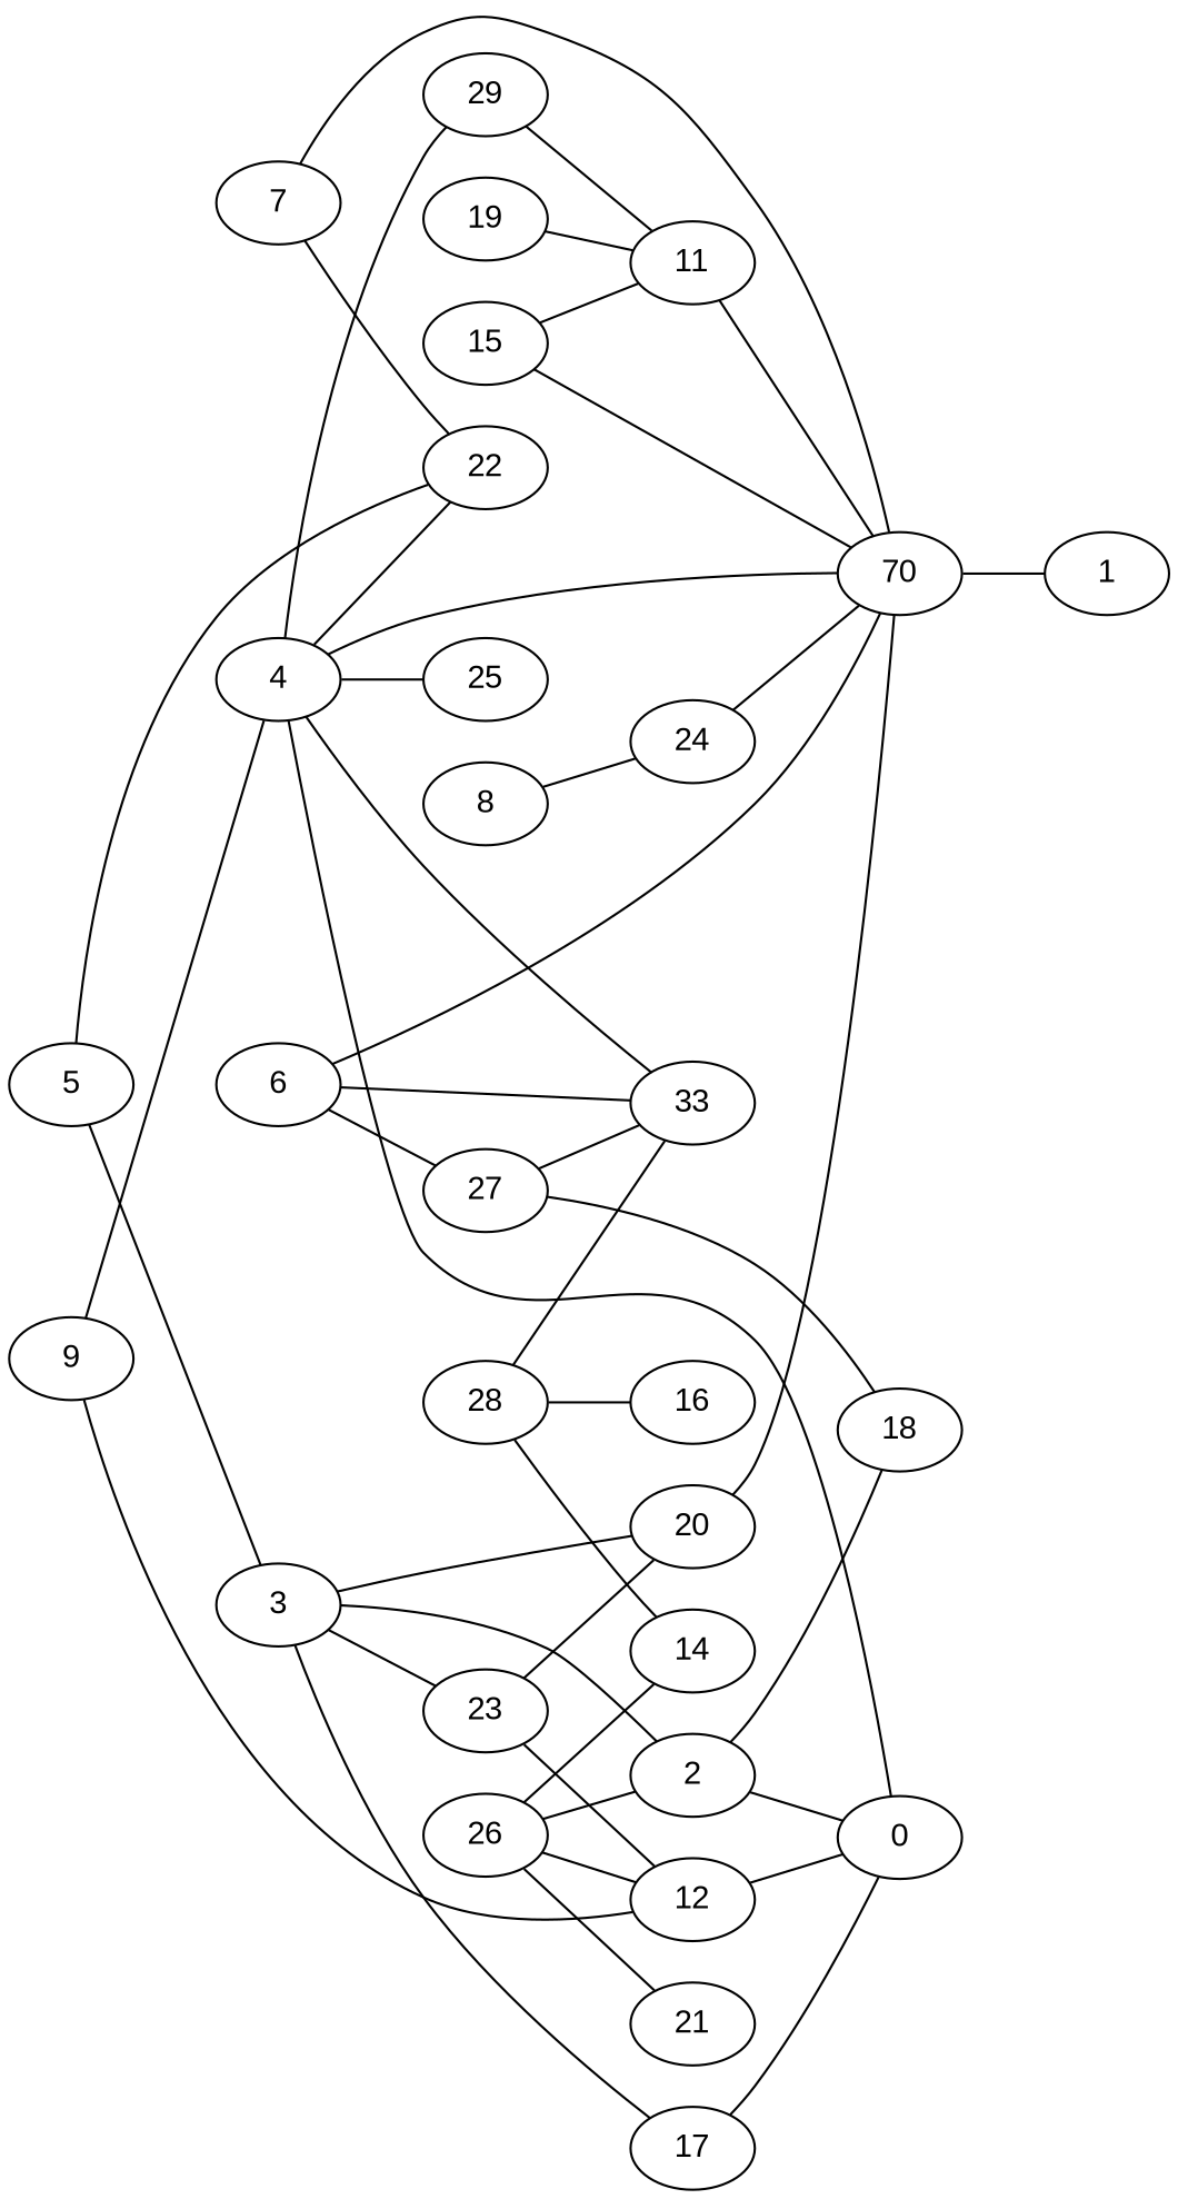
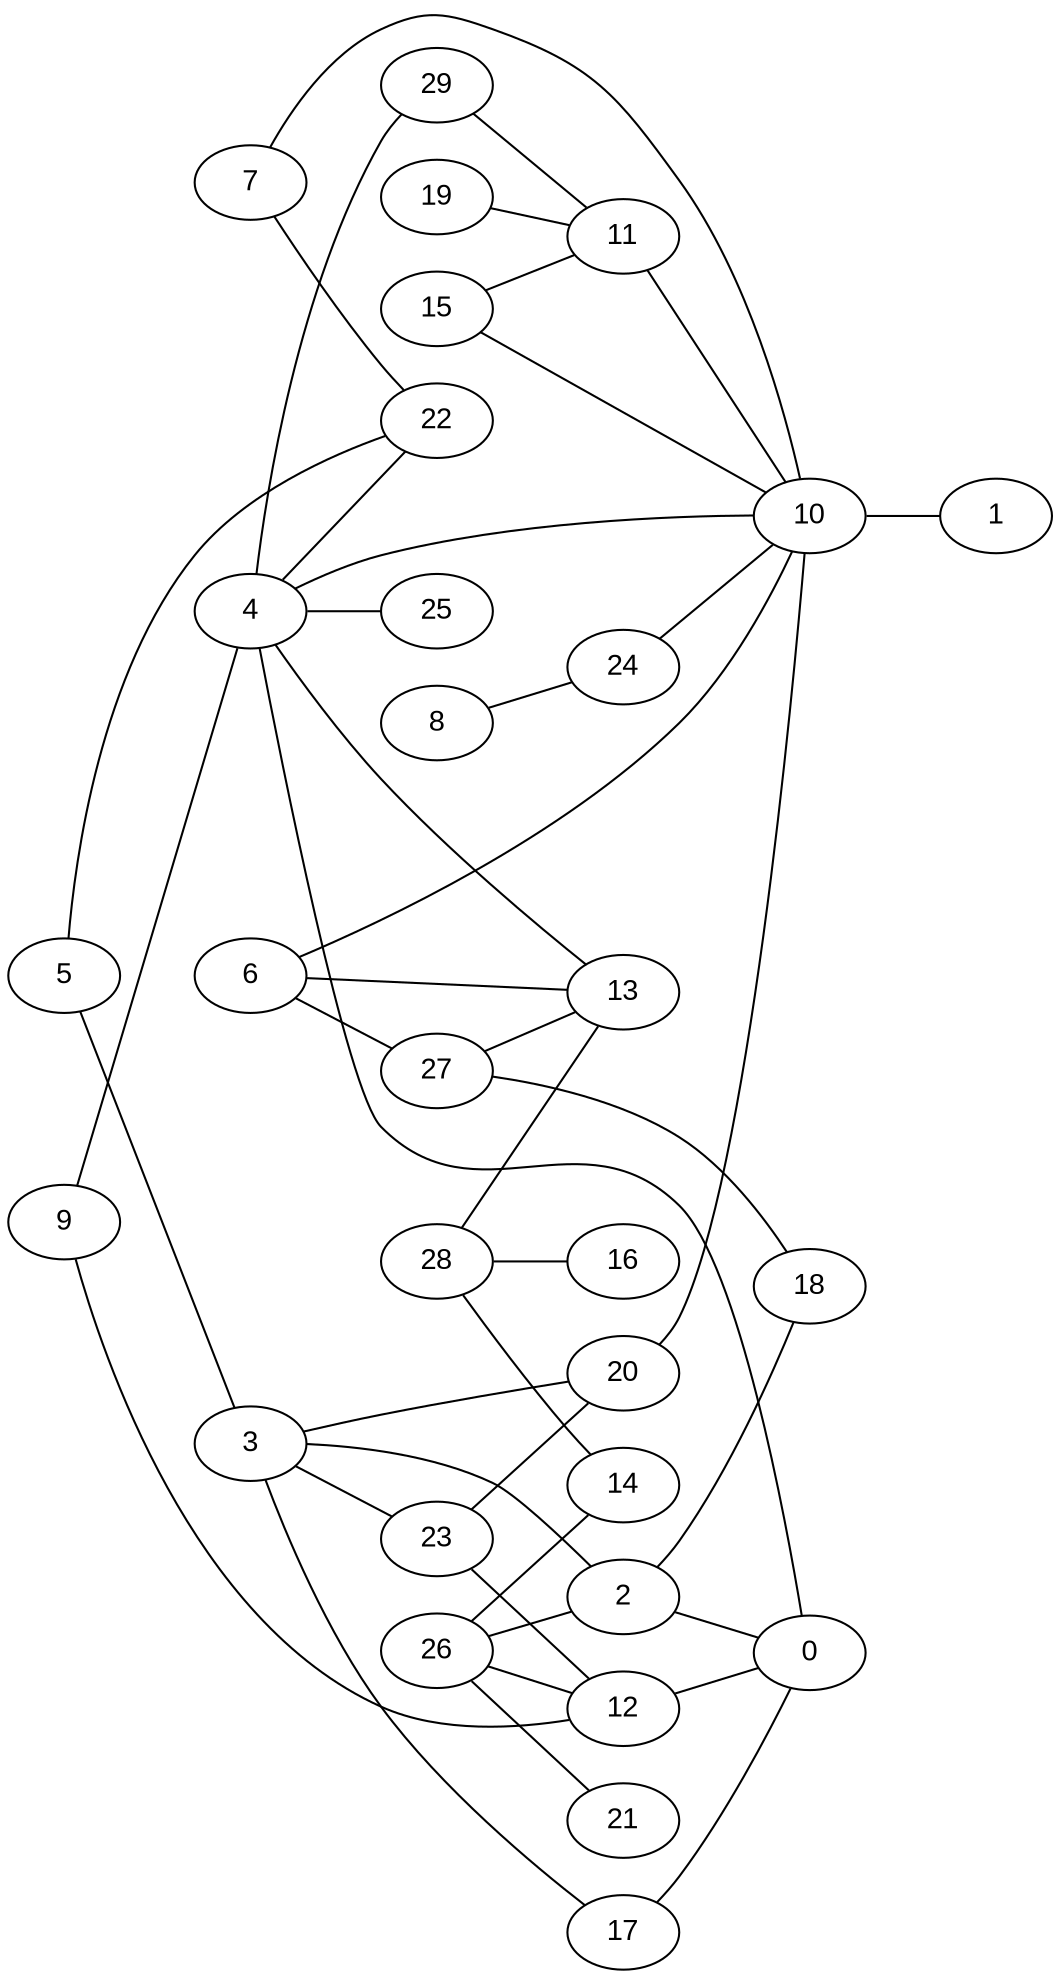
  digraph {
    fontname="Liberation Sans"
    rankdir=LR
    node [fontname="Liberation Sans"]
    edge [color=black dir=none fontname="Liberation Sans"]
    29
    11
-   10 [label=70]
+   10
    15
    1
    3
    23
    17
    2
    20
    12
    0
    18
    6
-   13 [label=33]
+   13
    27
    19
    26
    21
    14
    4
    22
    25
    9
    28
    16
    7
    24
    5
    8
    subgraph sub_1 {
      29
      11
      10
      15
      1
      3
      23
      17
      2
      20
      12
      0
      18
      6
      13
      27
      19
      26
      21
      14
      4
      22
      25
      9
      28
      16
      7
      24
      5
      8
    }
    29 -> 11
    11 -> 10
    10 -> 1
    15 -> 11
    15 -> 10
    3 -> 23
    3 -> 17
    3 -> 2
    3 -> 20
    23 -> 20
    23 -> 12
    17 -> 0
    2 -> 0
    2 -> 18
    20 -> 10
    12 -> 0
    6 -> 10
    6 -> 13
    6 -> 27
    27 -> 18
    27 -> 13
    19 -> 11
    26 -> 2
    26 -> 12
    26 -> 21
    26 -> 14
    4 -> 29
    4 -> 10
    4 -> 0
    4 -> 13
    4 -> 22
    4 -> 25
    9 -> 12
    9 -> 4
    28 -> 13
    28 -> 14
    28 -> 16
    7 -> 10
    7 -> 22
    24 -> 10
    5 -> 3
    5 -> 22
    8 -> 24
  }
